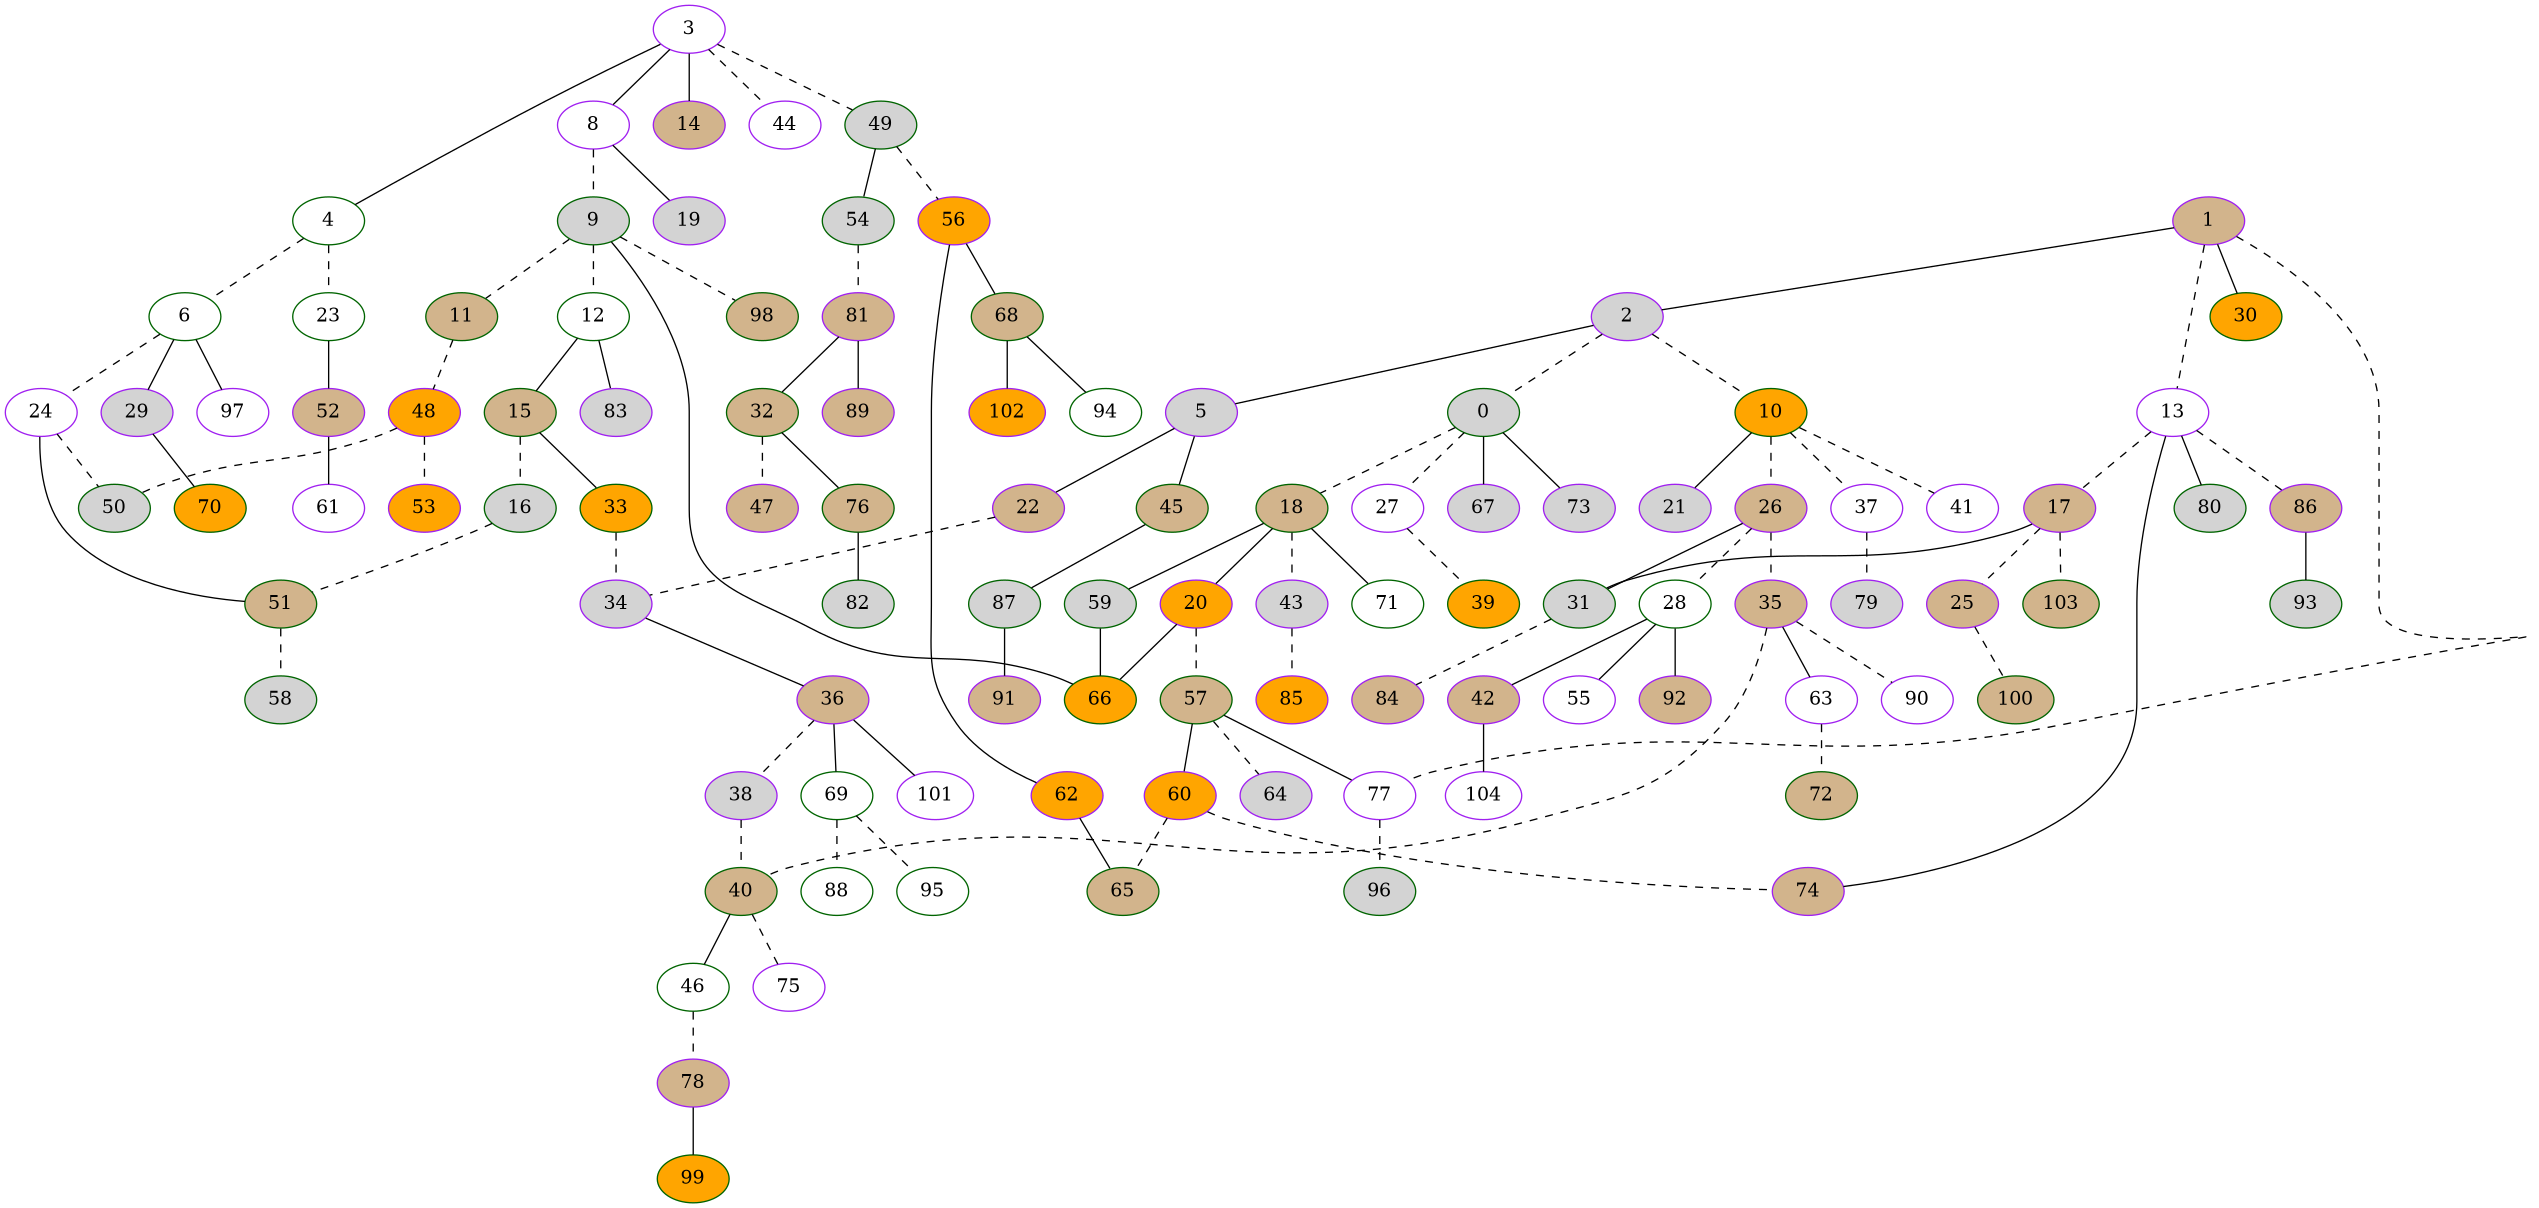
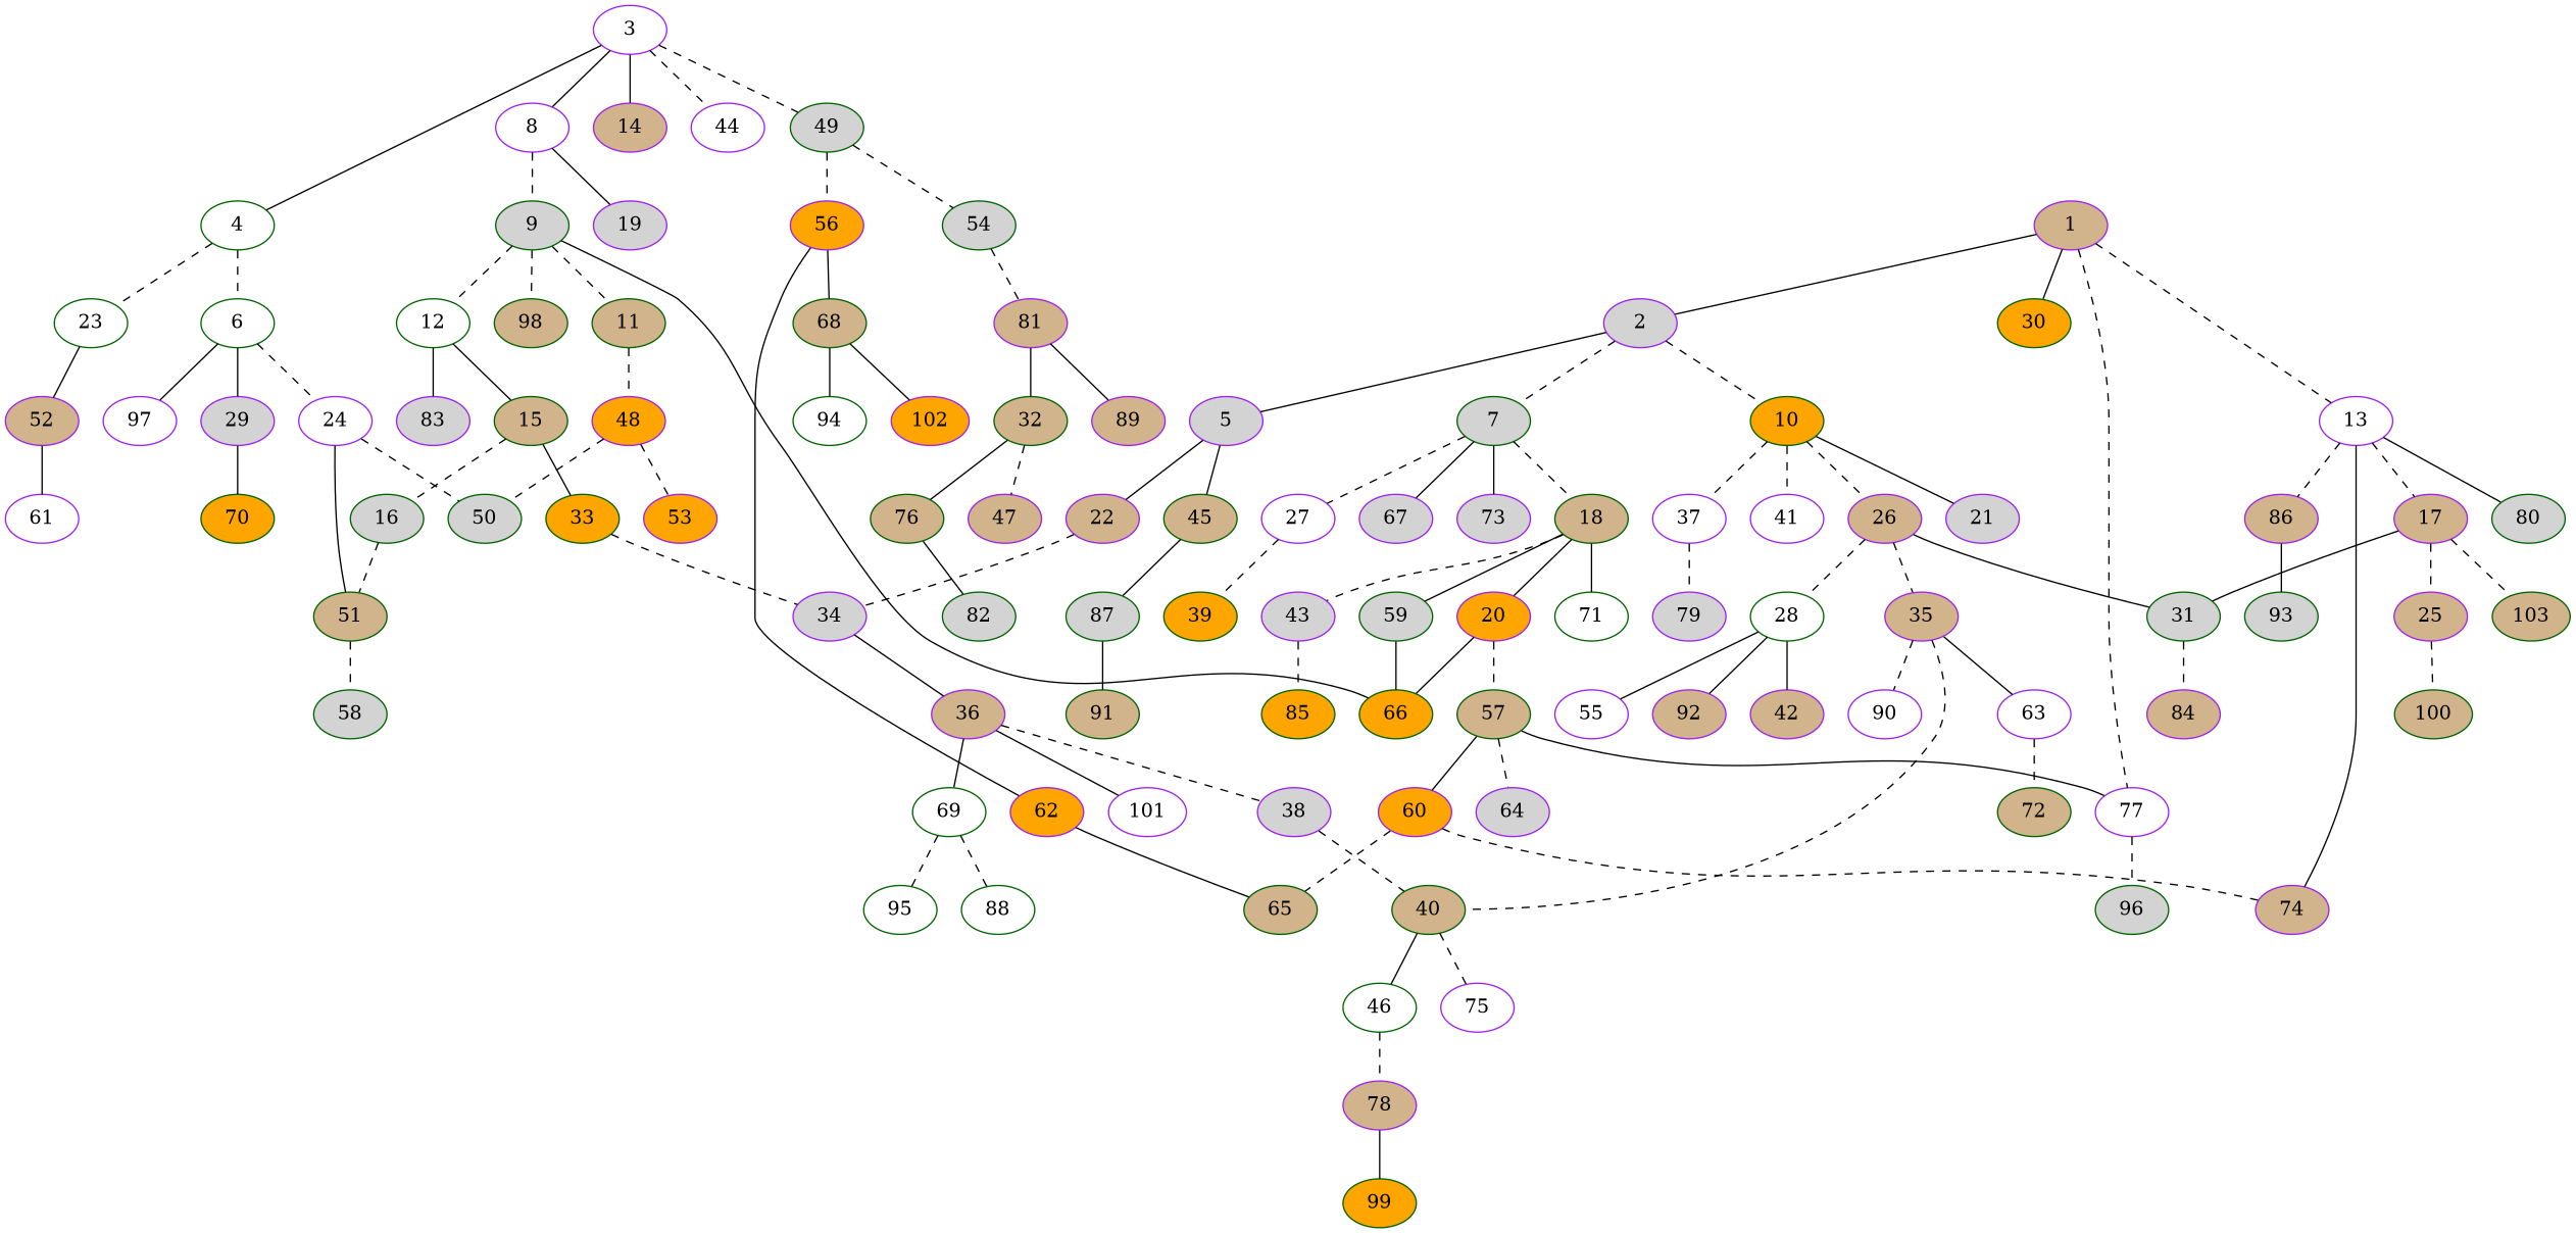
  graph {
    node [color=purple fillcolor=tan style=filled]
    edge [style=solid]
    2 [fillcolor=lightgrey]
    1
    13 [fillcolor=white]
    30 [color=darkgreen fillcolor=orange]
    77 [fillcolor=white]
    5 [fillcolor=lightgrey]
-   7 [color=darkgreen fillcolor=lightgrey label=0]
+   7 [color=darkgreen fillcolor=lightgrey]
    10 [color=darkgreen fillcolor=orange]
    3 [fillcolor=white]
    4 [color=darkgreen fillcolor=white]
    8 [fillcolor=white]
    14
    44 [fillcolor=white]
    49 [color=darkgreen fillcolor=lightgrey]
    17
    74
    80 [color=darkgreen fillcolor=lightgrey]
    86
    96 [color=darkgreen fillcolor=lightgrey]
    22
    45 [color=darkgreen]
    18 [color=darkgreen]
    27 [fillcolor=white]
    67 [fillcolor=lightgrey]
    73 [fillcolor=lightgrey]
    21 [fillcolor=lightgrey]
    26
    37 [fillcolor=white]
    41 [fillcolor=white]
    6 [color=darkgreen fillcolor=white]
    23 [color=darkgreen fillcolor=white]
    9 [color=darkgreen fillcolor=lightgrey]
    19 [fillcolor=lightgrey]
    54 [color=darkgreen fillcolor=lightgrey]
    56 [fillcolor=orange]
    24 [fillcolor=white]
    29 [fillcolor=lightgrey]
    97 [fillcolor=white]
    52
    34 [fillcolor=lightgrey]
    87 [color=darkgreen fillcolor=lightgrey]
    51 [color=darkgreen]
    50 [color=darkgreen fillcolor=lightgrey]
    70 [color=darkgreen fillcolor=orange]
    20 [fillcolor=orange]
    43 [fillcolor=lightgrey]
    59 [color=darkgreen fillcolor=lightgrey]
    71 [color=darkgreen fillcolor=white]
    39 [color=darkgreen fillcolor=orange]
    11 [color=darkgreen]
    12 [color=darkgreen fillcolor=white]
    66 [color=darkgreen fillcolor=orange]
    98 [color=darkgreen]
    48 [fillcolor=orange]
    15 [color=darkgreen]
    83 [fillcolor=lightgrey]
    31 [color=darkgreen fillcolor=lightgrey]
    28 [color=darkgreen fillcolor=white]
    35
    79 [fillcolor=lightgrey]
    53 [fillcolor=orange]
    16 [color=darkgreen fillcolor=lightgrey]
    33 [color=darkgreen fillcolor=orange]
    25
    103 [color=darkgreen]
    93 [color=darkgreen fillcolor=lightgrey]
    58 [color=darkgreen fillcolor=lightgrey]
    100 [color=darkgreen]
    84
    57 [color=darkgreen]
-   85 [fillcolor=orange]
+   85 [color=darkgreen fillcolor=orange]
    60 [fillcolor=orange]
    64 [fillcolor=lightgrey]
    36
    61 [fillcolor=white]
    32 [color=darkgreen]
    47
    76 [color=darkgreen]
    42
    55 [fillcolor=white]
    92
    40 [color=darkgreen]
    63 [fillcolor=white]
    90 [fillcolor=white]
-   104 [fillcolor=white]
    82 [color=darkgreen fillcolor=lightgrey]
    38 [fillcolor=lightgrey]
    69 [color=darkgreen fillcolor=white]
    101 [fillcolor=white]
    46 [color=darkgreen fillcolor=white]
    75 [fillcolor=white]
    72 [color=darkgreen]
    88 [color=darkgreen fillcolor=white]
    95 [color=darkgreen fillcolor=white]
    78
-   91
+   91 [color=darkgreen]
    99 [color=darkgreen fillcolor=orange]
    81
    62 [fillcolor=orange]
    68 [color=darkgreen]
    89
    65 [color=darkgreen]
    102 [fillcolor=orange]
    94 [color=darkgreen fillcolor=white]
    2 -- 5
    2 -- 7 [style=dashed]
    2 -- 10 [style=dashed]
    1 -- 2
    1 -- 13 [style=dashed]
    1 -- 30
    1 -- 77 [style=dashed]
    13 -- 17 [style=dashed]
    13 -- 74
    13 -- 80
    13 -- 86 [style=dashed]
    77 -- 96 [style=dashed]
    5 -- 22
    5 -- 45
    7 -- 18 [style=dashed]
    7 -- 27 [style=dashed]
    7 -- 67
    7 -- 73
    10 -- 21
    10 -- 26 [style=dashed]
    10 -- 37 [style=dashed]
    10 -- 41 [style=dashed]
    3 -- 4
    3 -- 8
    3 -- 14
    3 -- 44 [style=dashed]
    3 -- 49 [style=dashed]
    4 -- 6 [style=dashed]
    4 -- 23 [style=dashed]
    8 -- 9 [style=dashed]
    8 -- 19
-   49 -- 54
+   49 -- 54 [style=dashed]
    49 -- 56 [style=dashed]
    17 -- 31
    17 -- 25 [style=dashed]
    17 -- 103 [style=dashed]
    86 -- 93
    22 -- 34 [style=dashed]
    45 -- 87
    18 -- 20
    18 -- 43 [style=dashed]
    18 -- 59
    18 -- 71
    27 -- 39 [style=dashed]
    26 -- 31
    26 -- 28 [style=dashed]
    26 -- 35 [style=dashed]
    37 -- 79 [style=dashed]
    6 -- 24 [style=dashed]
    6 -- 29
    6 -- 97
    23 -- 52
    9 -- 11 [style=dashed]
    9 -- 12 [style=dashed]
    9 -- 66
    9 -- 98 [style=dashed]
    54 -- 81 [style=dashed]
    56 -- 62
    56 -- 68
    24 -- 51
    24 -- 50 [style=dashed]
    29 -- 70
    52 -- 61
    34 -- 36
    87 -- 91
    51 -- 58 [style=dashed]
    20 -- 66
    20 -- 57 [style=dashed]
    43 -- 85 [style=dashed]
    59 -- 66
    11 -- 48 [style=dashed]
    12 -- 15
    12 -- 83
    48 -- 50 [style=dashed]
    48 -- 53 [style=dashed]
    15 -- 16 [style=dashed]
    15 -- 33
    31 -- 84 [style=dashed]
    28 -- 42
    28 -- 55
    28 -- 92
    35 -- 40 [style=dashed]
    35 -- 63
    35 -- 90 [style=dashed]
    16 -- 51 [style=dashed]
    33 -- 34 [style=dashed]
    25 -- 100 [style=dashed]
    57 -- 77
    57 -- 60
    57 -- 64 [style=dashed]
    60 -- 74 [style=dashed]
    60 -- 65 [style=dashed]
    36 -- 38 [style=dashed]
    36 -- 69
    36 -- 101
    32 -- 47 [style=dashed]
    32 -- 76
    76 -- 82
-   42 -- 104
    40 -- 46
    40 -- 75 [style=dashed]
    63 -- 72 [style=dashed]
    38 -- 40 [style=dashed]
    69 -- 88 [style=dashed]
    69 -- 95 [style=dashed]
    46 -- 78 [style=dashed]
    78 -- 99
    81 -- 32
    81 -- 89
    62 -- 65
    68 -- 102
    68 -- 94
  }
